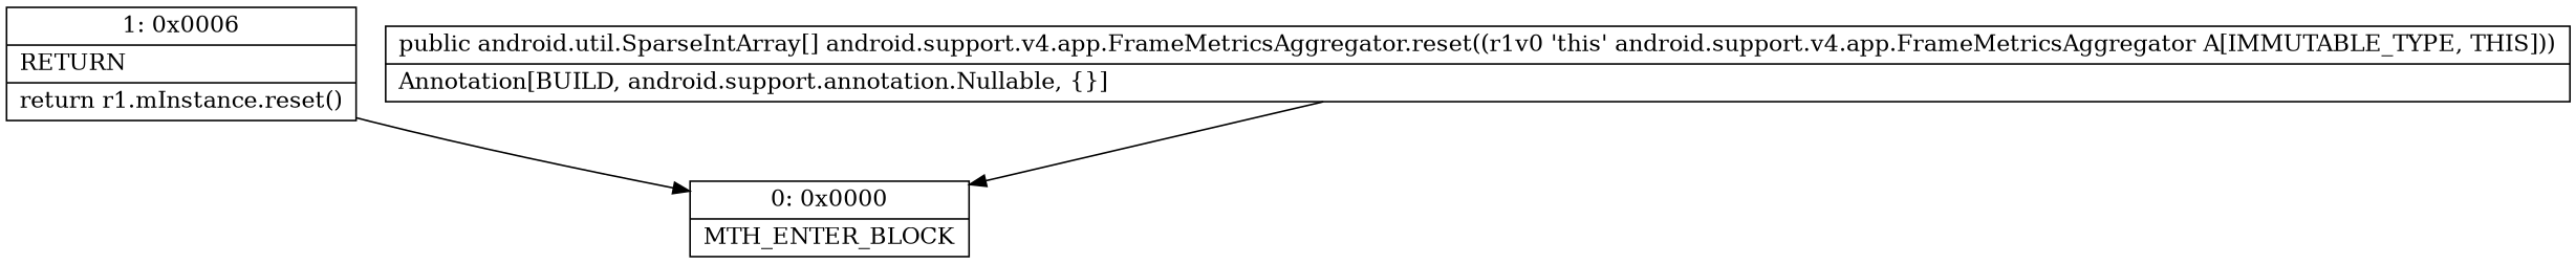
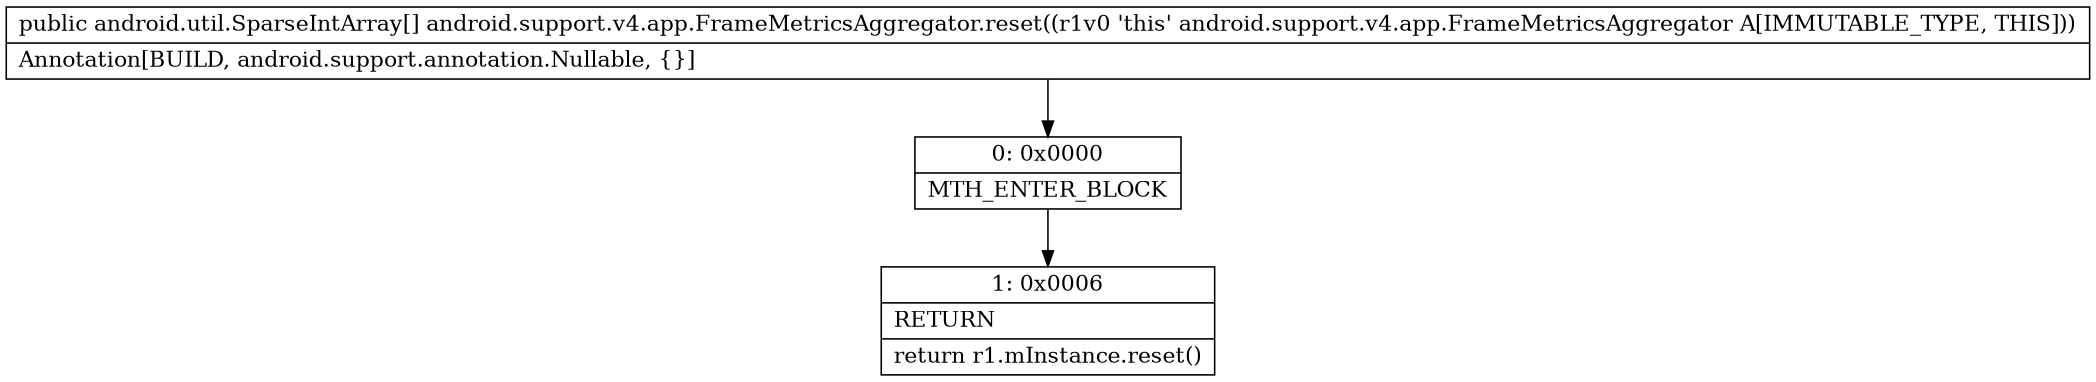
  digraph {
    node [shape=record]
    n1 [label="{0\:\ 0x0000|MTH_ENTER_BLOCK\l}"]
    n2 [label="{1\:\ 0x0006|RETURN\l|return r1.mInstance.reset()\l}"]
    n3 [label="{public android.util.SparseIntArray[] android.support.v4.app.FrameMetricsAggregator.reset((r1v0 'this' android.support.v4.app.FrameMetricsAggregator A[IMMUTABLE_TYPE, THIS]))  | Annotation[BUILD, android.support.annotation.Nullable, \{\}]\l}"]
-   n2 -> n1
+   n1 -> n2
    n3 -> n1
  }
